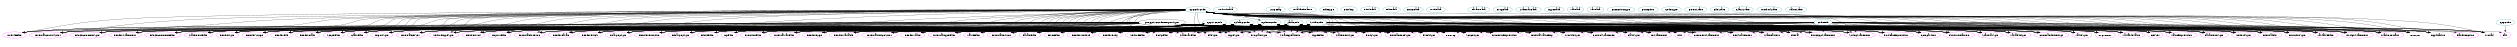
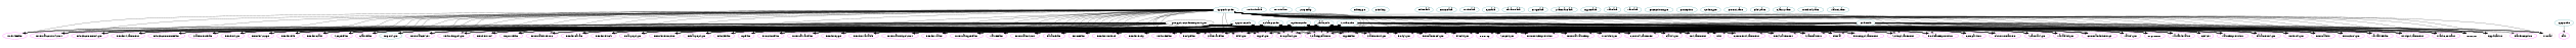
  digraph {
    node [color=magenta shape=oval]
    n1 [color=turquoise4 label=CSharpCode]
    n2 [color=pink label=Functor]
    n3 [color=pink label=Applicative]
    n4 [color=pink label=Monad]
    n5 [label=OOProg]
    n6 [label=ProgramSym]
    n7 [label=RenderSym]
    n8 [label=FileSym]
    n9 [label=RenderFile]
-   n10 [label=ImportSym]
+   n10 [color=turquoise4 label=ImportSym]
    n11 [label=ImportElim]
    n12 [label=PermanenceSym]
    n13 [label=PermElim]
    n14 [label=BodySym]
    n15 [label=RenderBody]
    n16 [label=BodyElim]
    n17 [label=BlockSym]
    n18 [label=RenderBlock]
    n19 [label=BlockElim]
    n20 [label=TypeSym]
    n21 [label=TypeElim]
    n22 [label=RenderType]
    n23 [label=InternalTypeElim]
    n24 [label=UnaryOpSym]
    n25 [label=BinaryOpSym]
    n26 [label=OpElim]
    n27 [label=VariableSym]
    n28 [label=VariableElim]
    n29 [label=InternalVarElim]
    n30 [label=RenderVariable]
    n31 [label=ValueSym]
    n32 [label=Argument]
    n33 [label=Literal]
    n34 [label=MathConstant]
    n35 [label=VariableValue]
    n36 [label=CommandLineArgs]
    n37 [label=NumericExpression]
    n38 [label=BooleanExpression]
    n39 [label=Comparison]
    n40 [label=ValueExpression]
    n41 [label=RenderValue]
    n42 [label=ValueElim]
    n43 [label=InternalValueExp]
    n44 [label=FunctionSym]
    n45 [label=GetSet]
    n46 [label=List]
    n47 [label=InternalList]
    n48 [label=InternalGetSet]
    n49 [label=InternalListFunc]
    n50 [label=RenderFunction]
    n51 [label=FunctionElim]
    n52 [label=InternalAssignStmt]
    n53 [label=InternalIOStmt]
    n54 [label=InternalControlStmt]
    n55 [label=RenderStatement]
    n56 [label=StatementElim]
    n57 [label=StatementSym]
    n58 [label=AssignStatement]
    n59 [label=DeclStatement]
    n60 [label=IOStatement]
    n61 [label=StringStatement]
    n62 [label=FuncAppStatement]
    n63 [label=CommentStatement]
    n64 [label=ControlStatement]
    n65 [label=StatePattern]
    n66 [label=ObserverPattern]
    n67 [label=StrategyPattern]
    n68 [label=ScopeSym]
    n69 [label=RenderScope]
    n70 [label=ScopeElim]
    n71 [label=MethodTypeSym]
    n72 [label=ParameterSym]
    n73 [label=RenderParam]
    n74 [label=ParamElim]
    n75 [label=MethodSym]
    n76 [label=RenderMethod]
    n77 [label=MethodElim]
    n78 [label=StateVarSym]
    n79 [label=StateVarElim]
    n80 [label=ClassSym]
    n81 [label=RenderClass]
    n82 [label=ClassElim]
    n83 [label=ModuleSym]
    n84 [label=RenderMod]
    n85 [label=ModuleElim]
    n86 [label=BlockCommentSym]
    n87 [label=BlockCommentElim]
    n88 [color=turquoise4 label=CppCode]
    n89 [label=Pair]
    n90 [color=turquoise4 label=MethodData]
    n91 [color=turquoise4 label=CppSrcCode]
    n92 [color=turquoise4 label=CppHdrCode]
    n93 [color=turquoise4 label=JavaCode]
    n94 [label=HasException]
    n95 [color=turquoise4 label=PythonCode]
    n96 [color=turquoise4 label=SwiftCode]
+   n97 [color=turquoise4 label=Terminator]
    n98 [color=turquoise4 label=ScopeTag]
-   n99 [color=turquoise4 label=QualifiedName]
    n100 [color=turquoise4 label=FileType]
    n101 [color=turquoise4 label=Binding]
-   n102 [color=turquoise4 label=BindData]
    n103 [color=turquoise4 label=FileData]
    n104 [color=turquoise4 label=FuncData]
    n105 [color=turquoise4 label=ModData]
+   n106 [color=turquoise4 label=OpData]
    n107 [color=turquoise4 label=ParamData]
    n108 [color=turquoise4 label=ProgData]
    n109 [color=turquoise4 label=StateVarData]
    n110 [color=turquoise4 label=TypeData]
    n111 [color=turquoise4 label=ValData]
    n112 [color=turquoise4 label=VarData]
    n113 [color=turquoise4 label=ExceptionType]
    n114 [color=turquoise4 label=Exception]
    n115 [color=turquoise4 label=CodeInfo]
    n116 [color=turquoise4 label=CodeType]
    n117 [color=turquoise4 label=GOOLState]
    n118 [color=turquoise4 label=FileState]
    n119 [color=turquoise4 label=ClassState]
    n120 [color=turquoise4 label=MethodState]
    n121 [color=turquoise4 label=ValueState]
    n122 [label=p_CppSrcCode_ImportSym color="" shape=""]
    n1 -> n2
    n1 -> n3
    n1 -> n4
    n1 -> n5
    n1 -> n6
    n1 -> n7
    n1 -> n8
    n1 -> n9
    n1 -> n10
    n1 -> n11
    n1 -> n12
    n1 -> n13
    n1 -> n14
    n1 -> n15
    n1 -> n16
    n1 -> n17
    n1 -> n18
    n1 -> n19
    n1 -> n20
    n1 -> n21
    n1 -> n22
    n1 -> n23
    n1 -> n24
    n1 -> n25
    n1 -> n26
    n1 -> n27
    n1 -> n28
    n1 -> n29
    n1 -> n30
    n1 -> n31
    n1 -> n32
    n1 -> n33
    n1 -> n34
    n1 -> n35
    n1 -> n36
    n1 -> n37
    n1 -> n38
    n1 -> n39
    n1 -> n40
    n1 -> n41
    n1 -> n42
    n1 -> n43
    n1 -> n44
    n1 -> n45
    n1 -> n46
    n1 -> n47
    n1 -> n48
    n1 -> n49
    n1 -> n50
    n1 -> n51
    n1 -> n52
    n1 -> n53
    n1 -> n54
    n1 -> n55
    n1 -> n56
    n1 -> n57
    n1 -> n58
    n1 -> n59
    n1 -> n60
    n1 -> n61
    n1 -> n62
    n1 -> n63
    n1 -> n64
    n1 -> n65
    n1 -> n66
    n1 -> n67
    n1 -> n68
    n1 -> n69
    n1 -> n70
    n1 -> n71
    n1 -> n72
    n1 -> n73
    n1 -> n74
    n1 -> n75
    n1 -> n76
    n1 -> n77
    n1 -> n78
    n1 -> n79
    n1 -> n80
    n1 -> n81
    n1 -> n82
    n1 -> n83
    n1 -> n84
    n1 -> n85
    n1 -> n86
    n1 -> n87
    n88 -> n89
    n91 -> n2
    n91 -> n3
    n91 -> n4
    n91 -> n6
    n91 -> n7
    n91 -> n8
    n91 -> n9
    n91 -> n10
    n91 -> n11
    n91 -> n12
    n91 -> n13
    n91 -> n14
    n91 -> n15
    n91 -> n16
    n91 -> n17
    n91 -> n18
    n91 -> n19
    n91 -> n20
    n91 -> n21
    n91 -> n22
    n91 -> n23
    n91 -> n24
    n91 -> n25
    n91 -> n26
    n91 -> n27
    n91 -> n28
    n91 -> n29
    n91 -> n30
    n91 -> n31
    n91 -> n32
    n91 -> n33
    n91 -> n34
    n91 -> n35
    n91 -> n36
    n91 -> n37
    n91 -> n38
    n91 -> n39
    n91 -> n40
    n91 -> n41
    n91 -> n42
    n91 -> n43
    n91 -> n44
    n91 -> n45
    n91 -> n46
    n91 -> n47
    n91 -> n48
    n91 -> n49
    n91 -> n50
    n91 -> n51
    n91 -> n52
    n91 -> n53
    n91 -> n54
    n91 -> n55
    n91 -> n56
    n91 -> n57
    n91 -> n58
    n91 -> n59
    n91 -> n60
    n91 -> n61
    n91 -> n62
    n91 -> n63
    n91 -> n64
    n91 -> n65
    n91 -> n66
    n91 -> n67
    n91 -> n68
    n91 -> n69
    n91 -> n70
    n91 -> n71
    n91 -> n72
    n91 -> n73
    n91 -> n74
    n91 -> n75
    n91 -> n76
    n91 -> n77
    n91 -> n78
    n91 -> n79
    n91 -> n80
    n91 -> n81
    n91 -> n82
    n91 -> n83
    n91 -> n84
    n91 -> n85
    n91 -> n86
    n91 -> n87
    n92 -> n2
    n92 -> n3
    n92 -> n4
    n92 -> n7
    n92 -> n8
    n92 -> n9
    n92 -> n10
    n92 -> n11
    n92 -> n12
    n92 -> n13
    n92 -> n14
    n92 -> n15
    n92 -> n16
    n92 -> n17
    n92 -> n18
    n92 -> n19
    n92 -> n20
    n92 -> n21
    n92 -> n22
    n92 -> n23
    n92 -> n24
    n92 -> n25
    n92 -> n26
    n92 -> n27
    n92 -> n28
    n92 -> n29
    n92 -> n30
    n92 -> n31
    n92 -> n32
    n92 -> n33
    n92 -> n34
    n92 -> n35
    n92 -> n36
    n92 -> n37
-   n92 -> n95
+   n92 -> n38
    n92 -> n39
    n92 -> n40
    n92 -> n41
    n92 -> n42
    n92 -> n43
    n92 -> n44
    n92 -> n45
    n92 -> n46
    n92 -> n47
    n92 -> n48
    n92 -> n49
    n92 -> n50
    n92 -> n51
    n92 -> n52
    n92 -> n53
    n92 -> n54
    n92 -> n55
    n92 -> n56
    n92 -> n57
    n92 -> n58
    n92 -> n59
    n92 -> n60
    n92 -> n61
    n92 -> n62
    n92 -> n63
    n92 -> n64
    n92 -> n65
    n92 -> n66
    n92 -> n67
    n92 -> n68
    n92 -> n69
    n92 -> n70
    n92 -> n71
    n92 -> n72
    n92 -> n73
    n92 -> n74
    n92 -> n75
    n92 -> n76
    n92 -> n77
    n92 -> n78
    n92 -> n79
    n92 -> n80
    n92 -> n81
    n92 -> n82
    n92 -> n83
    n92 -> n84
    n92 -> n85
    n92 -> n86
    n92 -> n87
    n93 -> n2
    n93 -> n3
    n93 -> n4
    n93 -> n5
    n93 -> n6
    n93 -> n7
    n93 -> n8
    n93 -> n9
    n93 -> n10
    n93 -> n11
    n93 -> n12
    n93 -> n13
    n93 -> n14
    n93 -> n15
    n93 -> n16
    n93 -> n17
    n93 -> n18
    n93 -> n19
    n93 -> n20
    n93 -> n21
    n93 -> n22
    n93 -> n23
    n93 -> n24
    n93 -> n25
    n93 -> n26
    n93 -> n27
    n93 -> n28
    n93 -> n29
    n93 -> n30
    n93 -> n31
    n93 -> n32
    n93 -> n33
    n93 -> n34
    n93 -> n35
    n93 -> n36
    n93 -> n37
    n93 -> n38
    n93 -> n39
    n93 -> n40
    n93 -> n41
    n93 -> n42
    n93 -> n43
    n93 -> n44
    n93 -> n45
    n93 -> n46
    n93 -> n47
    n93 -> n48
    n93 -> n49
    n93 -> n50
    n93 -> n51
    n93 -> n52
    n93 -> n53
    n93 -> n54
    n93 -> n55
    n93 -> n56
    n93 -> n57
    n93 -> n58
    n93 -> n59
    n93 -> n60
    n93 -> n61
    n93 -> n62
    n93 -> n63
    n93 -> n64
    n93 -> n65
    n93 -> n66
    n93 -> n67
    n93 -> n68
    n93 -> n69
    n93 -> n70
    n93 -> n71
    n93 -> n72
    n93 -> n73
    n93 -> n74
    n93 -> n75
    n93 -> n76
    n93 -> n77
    n93 -> n78
    n93 -> n79
    n93 -> n80
    n93 -> n81
    n93 -> n82
    n93 -> n83
    n93 -> n84
    n93 -> n85
    n93 -> n86
    n93 -> n87
    n93 -> n94
    n95 -> n2
    n95 -> n3
    n95 -> n4
    n95 -> n5
    n95 -> n6
    n95 -> n7
    n95 -> n8
    n95 -> n9
    n95 -> n10
    n95 -> n11
    n95 -> n12
    n95 -> n13
    n95 -> n14
    n95 -> n15
    n95 -> n16
    n95 -> n17
    n95 -> n18
    n95 -> n19
    n95 -> n20
    n95 -> n21
    n95 -> n22
    n95 -> n23
    n95 -> n24
    n95 -> n25
    n95 -> n26
    n95 -> n27
    n95 -> n28
    n95 -> n29
    n95 -> n30
    n95 -> n31
    n95 -> n32
    n95 -> n33
    n95 -> n34
    n95 -> n35
    n95 -> n36
    n95 -> n37
    n95 -> n38
    n95 -> n39
    n95 -> n40
    n95 -> n41
    n95 -> n42
    n95 -> n43
    n95 -> n44
    n95 -> n45
    n95 -> n46
    n95 -> n47
    n95 -> n48
    n95 -> n49
    n95 -> n50
    n95 -> n51
    n95 -> n52
    n95 -> n53
    n95 -> n54
    n95 -> n55
    n95 -> n56
    n95 -> n57
    n95 -> n58
    n95 -> n59
    n95 -> n60
    n95 -> n61
    n95 -> n62
    n95 -> n63
    n95 -> n64
    n95 -> n65
    n95 -> n66
    n95 -> n67
    n95 -> n68
    n95 -> n69
    n95 -> n70
    n95 -> n71
    n95 -> n72
    n95 -> n73
    n95 -> n74
    n95 -> n75
    n95 -> n76
    n95 -> n77
    n95 -> n78
    n95 -> n79
    n95 -> n80
    n95 -> n81
    n95 -> n82
    n95 -> n83
    n95 -> n84
    n95 -> n85
    n95 -> n86
    n95 -> n87
    n96 -> n2
    n96 -> n3
    n96 -> n4
    n96 -> n5
    n96 -> n6
    n96 -> n7
    n96 -> n8
    n96 -> n9
    n96 -> n10
    n96 -> n11
    n96 -> n12
-   n96 -> n89
+   n96 -> n13
    n96 -> n14
    n96 -> n15
    n96 -> n16
    n96 -> n17
    n96 -> n18
    n96 -> n19
    n96 -> n20
    n96 -> n21
    n96 -> n22
    n96 -> n23
    n96 -> n24
    n96 -> n25
    n96 -> n26
    n96 -> n27
    n96 -> n28
    n96 -> n29
    n96 -> n30
    n96 -> n31
    n96 -> n32
    n96 -> n33
    n96 -> n34
    n96 -> n35
    n96 -> n36
    n96 -> n37
    n96 -> n38
    n96 -> n39
    n96 -> n40
    n96 -> n41
    n96 -> n42
    n96 -> n43
    n96 -> n44
    n96 -> n45
    n96 -> n46
    n96 -> n47
    n96 -> n48
    n96 -> n49
    n96 -> n50
    n96 -> n51
    n96 -> n52
    n96 -> n53
    n96 -> n54
    n96 -> n55
    n96 -> n56
    n96 -> n57
    n96 -> n58
    n96 -> n59
    n96 -> n60
    n96 -> n61
    n96 -> n62
    n96 -> n63
    n96 -> n64
    n96 -> n65
    n96 -> n66
    n96 -> n67
    n96 -> n68
    n96 -> n69
    n96 -> n70
    n96 -> n71
    n96 -> n72
    n96 -> n73
    n96 -> n74
    n96 -> n75
    n96 -> n76
    n96 -> n77
    n96 -> n78
    n96 -> n79
    n96 -> n80
    n96 -> n81
    n96 -> n82
    n96 -> n83
    n96 -> n84
    n96 -> n85
    n96 -> n86
    n96 -> n87
    n115 -> n2
    n115 -> n3
    n115 -> n4
    n115 -> n5
    n115 -> n6
    n115 -> n8
    n115 -> n12
    n115 -> n14
    n115 -> n17
    n115 -> n20
    n115 -> n21
    n115 -> n27
    n115 -> n28
    n115 -> n31
    n115 -> n32
    n115 -> n33
    n115 -> n34
    n115 -> n35
    n115 -> n36
    n115 -> n37
    n115 -> n38
    n115 -> n39
    n115 -> n40
    n115 -> n43
    n115 -> n44
    n115 -> n45
    n115 -> n46
    n115 -> n47
    n115 -> n57
    n115 -> n58
    n115 -> n59
    n115 -> n60
    n115 -> n61
    n115 -> n62
    n115 -> n63
    n115 -> n64
    n115 -> n65
    n115 -> n66
    n115 -> n67
    n115 -> n68
    n115 -> n72
    n115 -> n75
    n115 -> n78
    n115 -> n80
    n115 -> n83
    n122 -> n5
    n122 -> n6
    n122 -> n7
    n122 -> n8
    n122 -> n9
    n122 -> n10
    n122 -> n11
    n122 -> n12
    n122 -> n13
    n122 -> n14
    n122 -> n15
    n122 -> n16
    n122 -> n17
    n122 -> n18
    n122 -> n19
    n122 -> n20
    n122 -> n21
    n122 -> n22
    n122 -> n23
    n122 -> n24
    n122 -> n25
    n122 -> n26
    n122 -> n27
    n122 -> n28
    n122 -> n29
    n122 -> n30
    n122 -> n31
    n122 -> n32
    n122 -> n33
    n122 -> n34
    n122 -> n35
    n122 -> n36
    n122 -> n37
    n122 -> n38
    n122 -> n39
    n122 -> n40
    n122 -> n41
    n122 -> n42
    n122 -> n43
    n122 -> n44
    n122 -> n45
    n122 -> n46
    n122 -> n47
    n122 -> n48
    n122 -> n49
    n122 -> n50
    n122 -> n51
    n122 -> n52
    n122 -> n53
    n122 -> n54
    n122 -> n55
    n122 -> n56
    n122 -> n57
    n122 -> n58
    n122 -> n59
    n122 -> n60
    n122 -> n61
    n122 -> n62
    n122 -> n63
    n122 -> n64
    n122 -> n65
    n122 -> n66
    n122 -> n67
    n122 -> n68
    n122 -> n69
    n122 -> n70
    n122 -> n71
    n122 -> n72
    n122 -> n73
    n122 -> n74
    n122 -> n75
    n122 -> n76
    n122 -> n77
    n122 -> n78
    n122 -> n79
    n122 -> n80
    n122 -> n81
    n122 -> n82
    n122 -> n83
    n122 -> n84
-   n122 -> n85
    n122 -> n86
    n122 -> n87
  }
